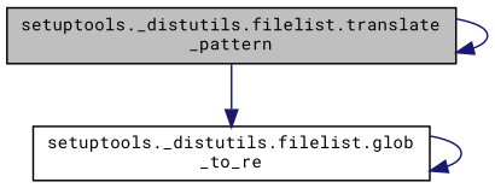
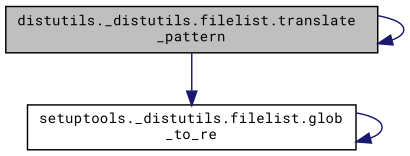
  digraph {
    rankdir=TB
    fontname="Roboto Mono"
    node [color=black fontname="Roboto Mono" fontsize=10 shape=record style=filled]
    edge [color=midnightblue fontname="Roboto Mono" fontsize=10 labelfontname=Helvetica labelfontsize=10 style=solid]
-   n1 [fillcolor=grey75 fontcolor=black height=0.2 label="setuptools._distutils.filelist.translate\l_pattern" width=0.4]
+   n1 [fillcolor=grey75 fontcolor=black height=0.2 label="distutils._distutils.filelist.translate\l_pattern" width=0.4]
    n2 [fillcolor=white height=0.2 label="setuptools._distutils.filelist.glob\l_to_re" width=0.4]
    n1 -> n1
    n1 -> n2
    n2 -> n2
  }
